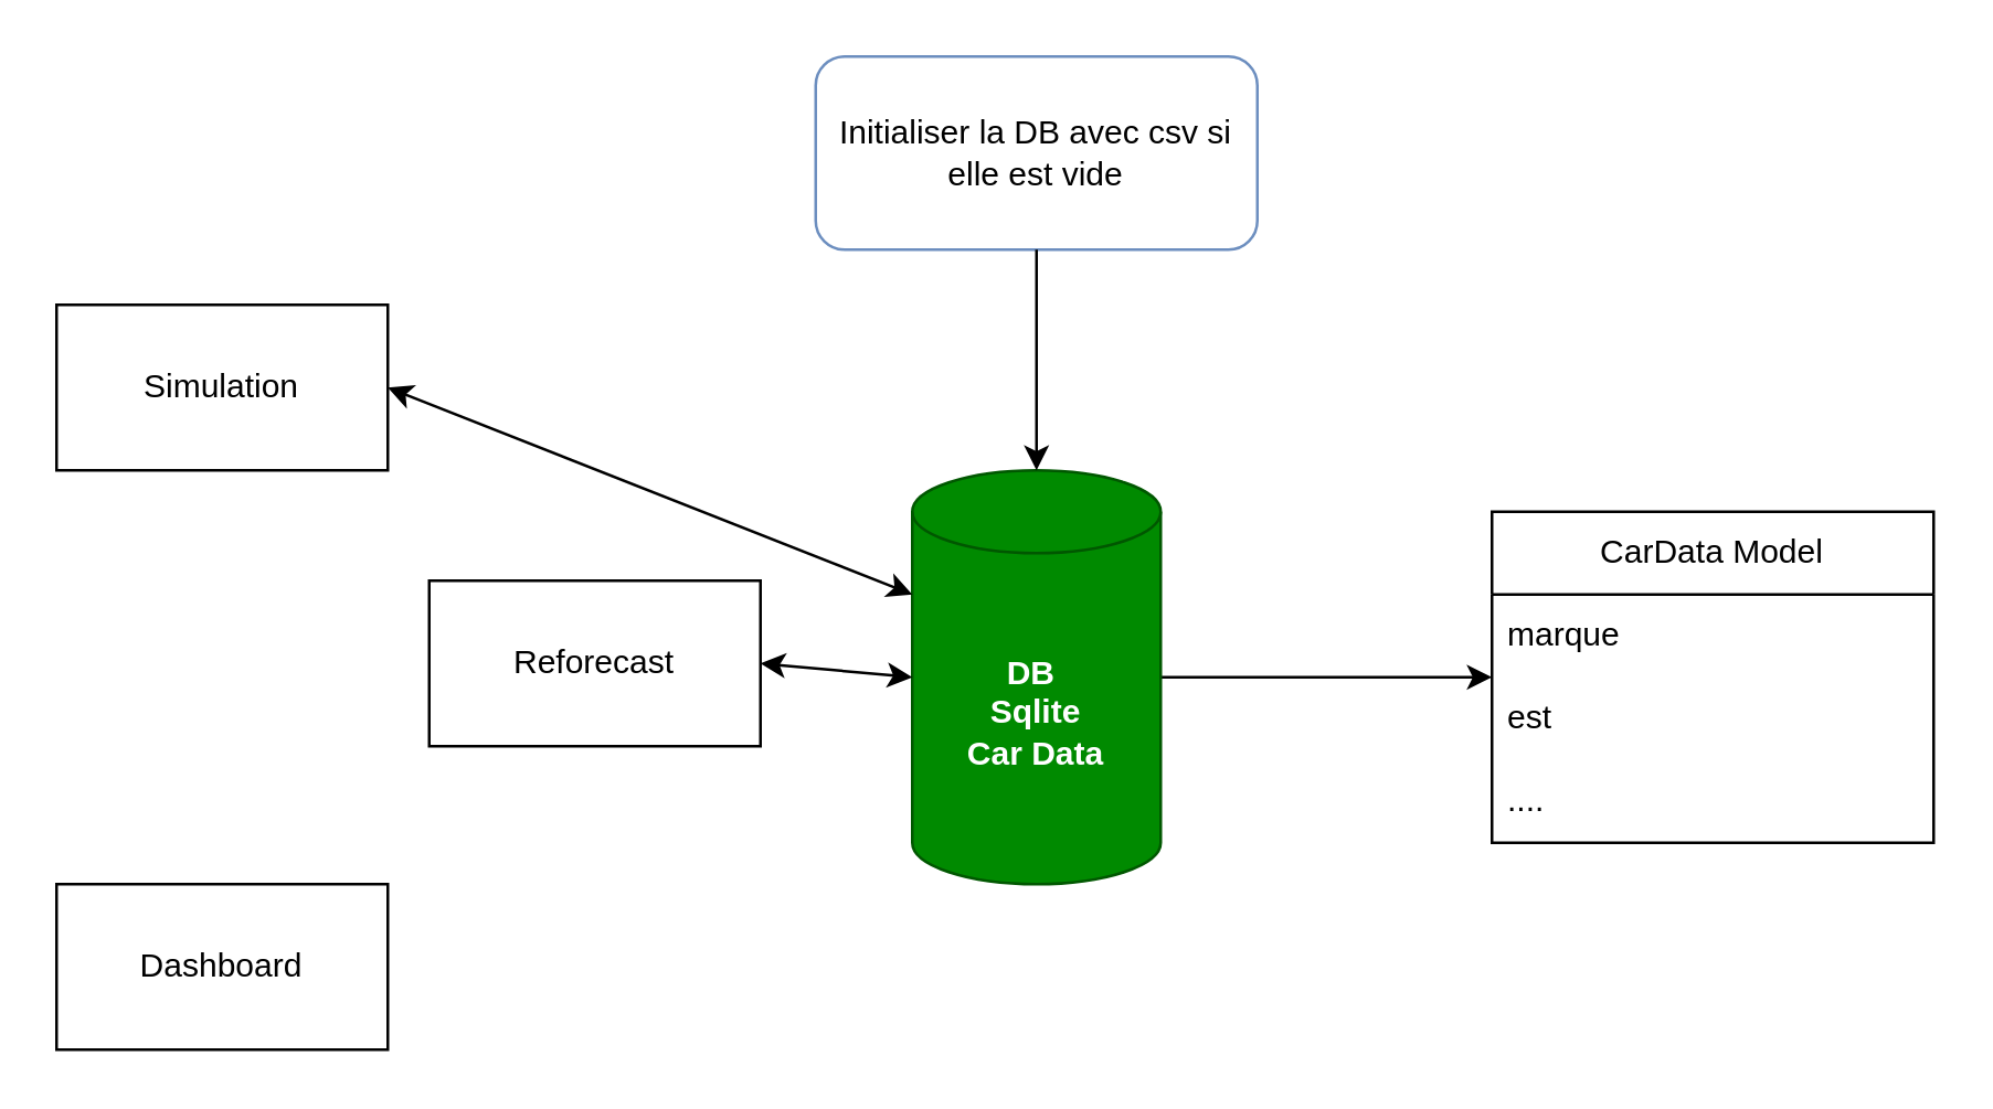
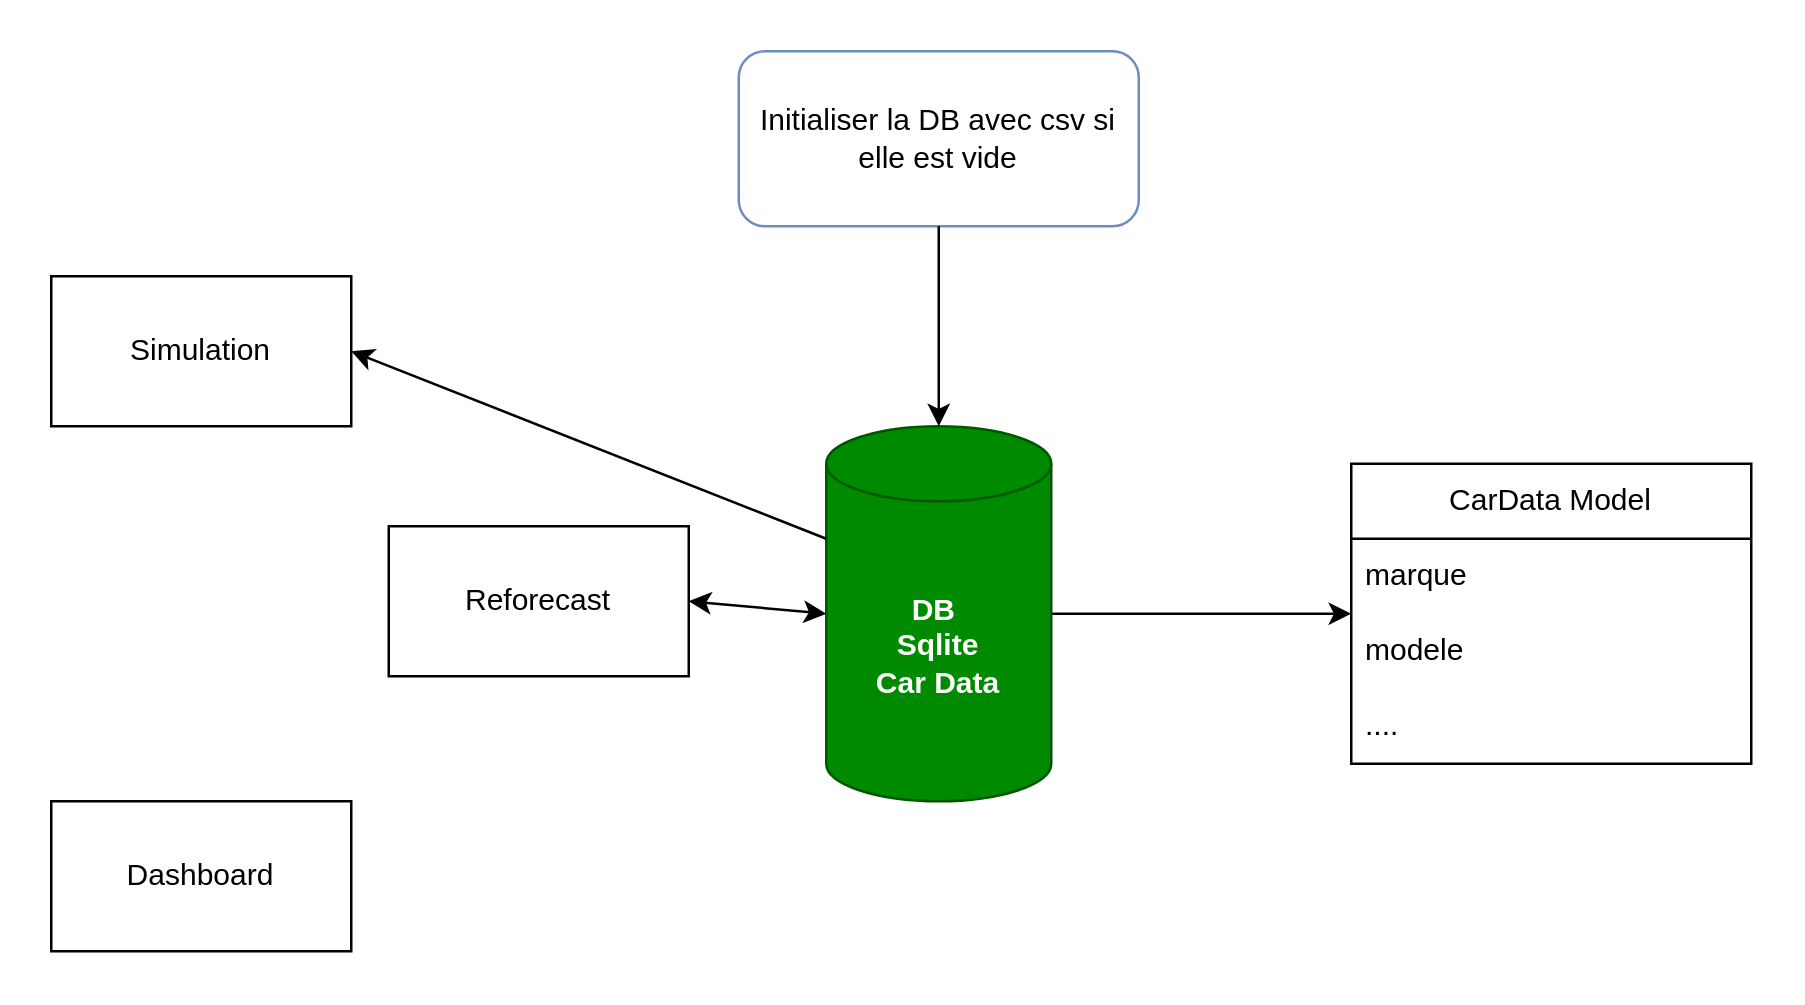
  <mxCell id="0" />
  <mxCell id="1" parent="0" />
  <mxCell id="2" value="Simulation" style="rounded=0;whiteSpace=wrap;html=1;" parent="1" vertex="1"><mxGeometry x="20" y="110" width="120" height="60" as="geometry" /></mxCell>
  <mxCell id="3" style="edgeStyle=none;html=1;exitX=1;exitY=0.5;exitDx=0;exitDy=0;exitPerimeter=0;entryX=0;entryY=0.5;entryDx=0;entryDy=0;" edge="1" parent="1" source="4" target="9"><mxGeometry relative="1" as="geometry" /></mxCell>
  <mxCell id="4" value="&lt;b&gt;&lt;font style=&quot;color: rgb(255, 255, 255);&quot;&gt;DB&amp;nbsp;&lt;/font&gt;&lt;/b&gt;&lt;div&gt;&lt;b&gt;&lt;font style=&quot;color: rgb(255, 255, 255);&quot;&gt;Sqlite&lt;/font&gt;&lt;/b&gt;&lt;/div&gt;&lt;div&gt;&lt;b&gt;&lt;font style=&quot;color: rgb(255, 255, 255);&quot;&gt;Car Data&lt;/font&gt;&lt;/b&gt;&lt;/div&gt;" style="shape=cylinder3;whiteSpace=wrap;html=1;boundedLbl=1;backgroundOutline=1;size=15;fillColor=#008a00;fontColor=#ffffff;strokeColor=#005700;" parent="1" vertex="1"><mxGeometry x="330" y="170" width="90" height="150" as="geometry" /></mxCell>
  <mxCell id="5" value="Reforecast" style="rounded=0;whiteSpace=wrap;html=1;" parent="1" vertex="1"><mxGeometry x="155" y="210" width="120" height="60" as="geometry" /></mxCell>
  <mxCell id="6" value="Dashboard" style="rounded=0;whiteSpace=wrap;html=1;" parent="1" vertex="1"><mxGeometry x="20" y="320" width="120" height="60" as="geometry" /></mxCell>
  <mxCell id="7" value="" style="endArrow=classic;startArrow=classic;html=1;exitX=1;exitY=0.5;exitDx=0;exitDy=0;entryX=0;entryY=0.5;entryDx=0;entryDy=0;entryPerimeter=0;" parent="1" source="5" target="4" edge="1"><mxGeometry width="50" height="50" relative="1" as="geometry"><mxPoint x="140" y="245" as="sourcePoint" /><mxPoint x="300" y="160" as="targetPoint" /></mxGeometry></mxCell>
- <mxCell id="8" value="" style="endArrow=classic;startArrow=classic;html=1;exitX=1;exitY=0.5;exitDx=0;exitDy=0;entryX=0;entryY=0;entryDx=0;entryDy=45;entryPerimeter=0;" parent="1" source="2" target="4" edge="1"><mxGeometry width="50" height="50" relative="1" as="geometry"><mxPoint x="150" y="165" as="sourcePoint" /><mxPoint x="330" y="150" as="targetPoint" /></mxGeometry></mxCell>
+ <mxCell id="8" value="" style="endArrow=none;startArrow=classic;html=1;exitX=1;exitY=0.5;exitDx=0;exitDy=0;entryX=0;entryY=0;entryDx=0;entryDy=45;entryPerimeter=0;" parent="1" source="2" target="4" edge="1"><mxGeometry width="50" height="50" relative="1" as="geometry"><mxPoint x="150" y="165" as="sourcePoint" /><mxPoint x="330" y="150" as="targetPoint" /></mxGeometry></mxCell>
  <mxCell id="9" value="CarData Model" style="swimlane;fontStyle=0;childLayout=stackLayout;horizontal=1;startSize=30;horizontalStack=0;resizeParent=1;resizeParentMax=0;resizeLast=0;collapsible=1;marginBottom=0;whiteSpace=wrap;html=1;" vertex="1" parent="1"><mxGeometry x="540" y="185" width="160" height="120" as="geometry" /></mxCell>
  <mxCell id="10" value="marque" style="text;strokeColor=none;fillColor=none;align=left;verticalAlign=middle;spacingLeft=4;spacingRight=4;overflow=hidden;points=[[0,0.5],[1,0.5]];portConstraint=eastwest;rotatable=0;whiteSpace=wrap;html=1;" vertex="1" parent="9"><mxGeometry y="30" width="160" height="30" as="geometry" /></mxCell>
- <mxCell id="11" value="est" style="text;strokeColor=none;fillColor=none;align=left;verticalAlign=middle;spacingLeft=4;spacingRight=4;overflow=hidden;points=[[0,0.5],[1,0.5]];portConstraint=eastwest;rotatable=0;whiteSpace=wrap;html=1;" vertex="1" parent="9"><mxGeometry y="60" width="160" height="30" as="geometry" /></mxCell>
+ <mxCell id="11" value="modele" style="text;strokeColor=none;fillColor=none;align=left;verticalAlign=middle;spacingLeft=4;spacingRight=4;overflow=hidden;points=[[0,0.5],[1,0.5]];portConstraint=eastwest;rotatable=0;whiteSpace=wrap;html=1;" vertex="1" parent="9"><mxGeometry y="60" width="160" height="30" as="geometry" /></mxCell>
  <mxCell id="12" value="...." style="text;strokeColor=none;fillColor=none;align=left;verticalAlign=middle;spacingLeft=4;spacingRight=4;overflow=hidden;points=[[0,0.5],[1,0.5]];portConstraint=eastwest;rotatable=0;whiteSpace=wrap;html=1;" vertex="1" parent="9"><mxGeometry y="90" width="160" height="30" as="geometry" /></mxCell>
  <mxCell id="13" value="Initialiser la DB avec csv si elle est vide" style="rounded=1;whiteSpace=wrap;html=1;fillColor=#ffffff;strokeColor=#6c8ebf;" vertex="1" parent="1"><mxGeometry x="295" y="20" width="160" height="70" as="geometry" /></mxCell>
  <mxCell id="14" style="edgeStyle=none;html=1;exitX=0.5;exitY=1;exitDx=0;exitDy=0;entryX=0.5;entryY=0;entryDx=0;entryDy=0;entryPerimeter=0;" edge="1" parent="1" source="13" target="4"><mxGeometry relative="1" as="geometry" /></mxCell>
